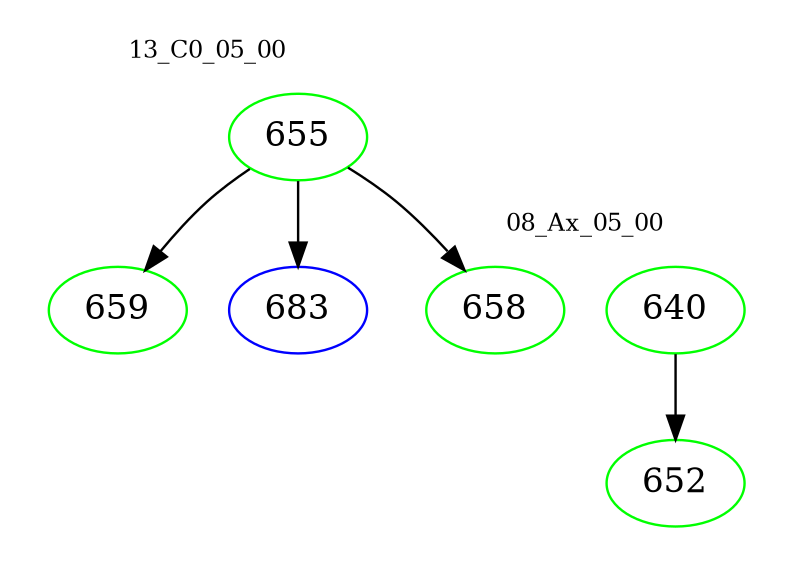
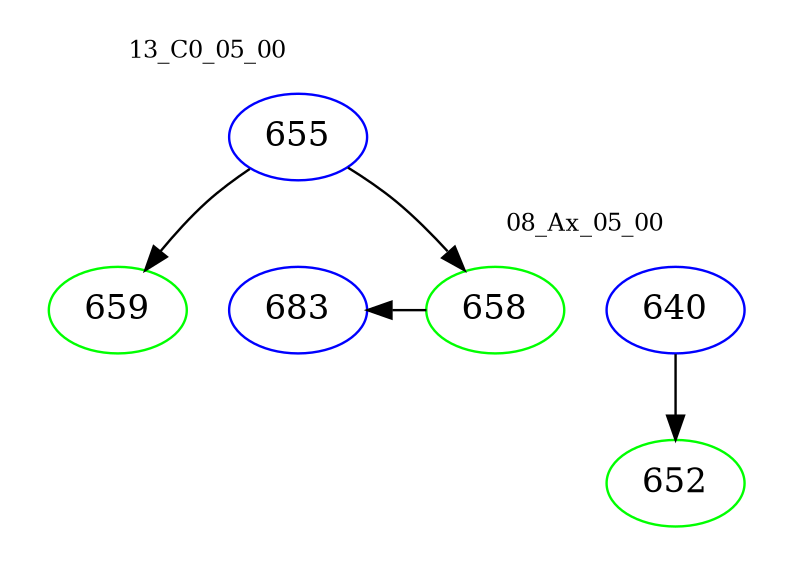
  digraph {
    node [color=blue]
    edge [color=black]
-   n1 [color=green label=640]
+   n1 [label=640]
    n2 [color=green label=652]
    n3 [color=green label=658]
-   n4 [color=green label=655]
+   n4 [label=655]
    n5 [color=green label=659]
    n6 [label=683]
    subgraph cluster_1 {
      color=white
      fontsize=10
      label="08_Ax_05_00"
      n1
      n2
      n3
    }
    subgraph cluster_2 {
      color=white
      fontsize=10
      label="13_C0_05_00"
      n4
      n5
      n6
    }
    n1 -> n2
    n4 -> n3
    n4 -> n5
-   n4 -> n6
+   n3 -> n6
  }
